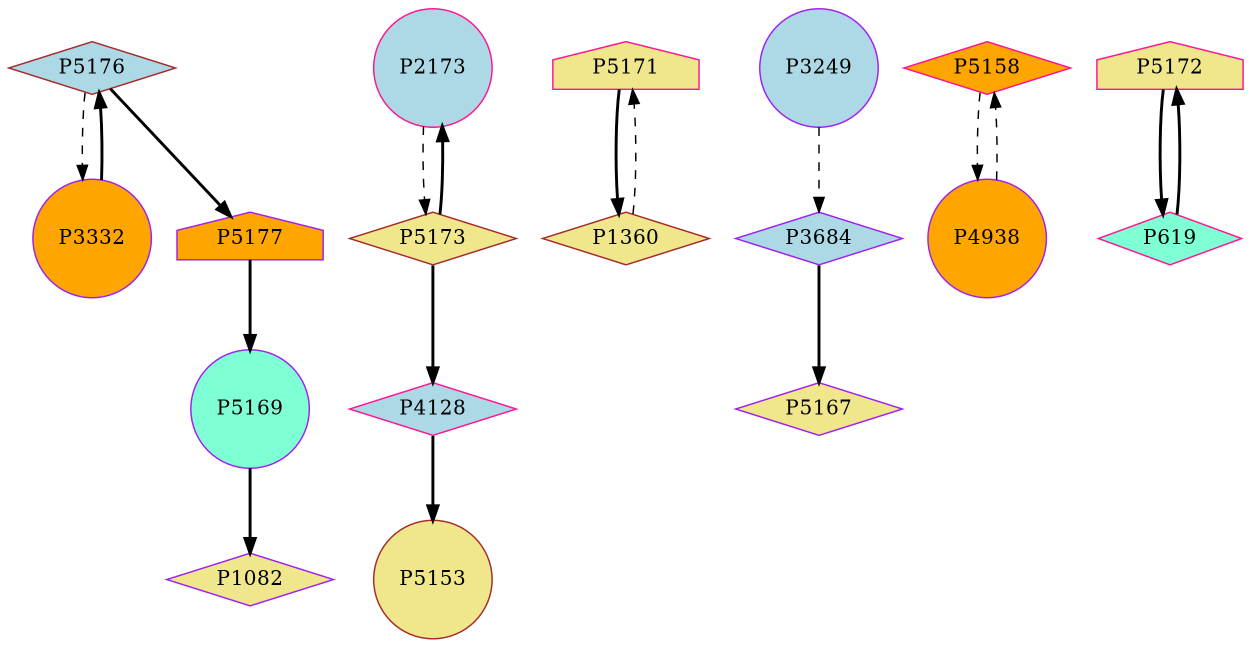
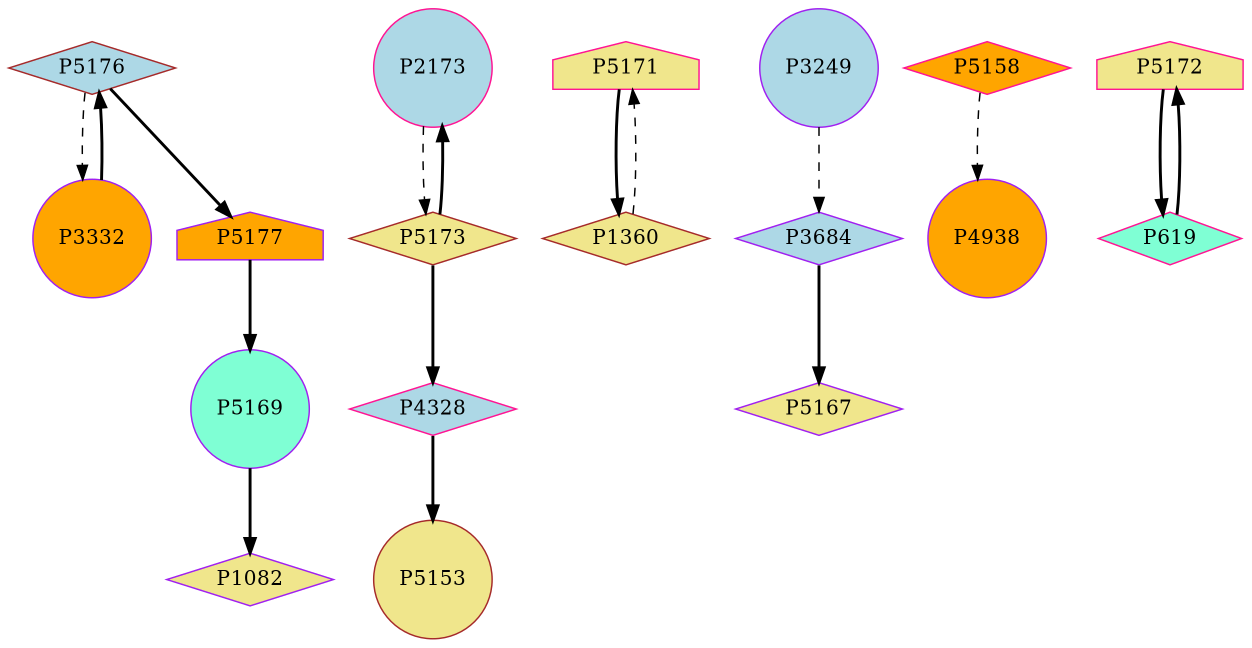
  digraph {
    node [color=purple fillcolor=khaki shape=diamond style=filled]
    edge [style=bold]
    P5176 [color=brown fillcolor=lightblue]
    P3332 [fillcolor=orange shape=circle]
    P5177 [fillcolor=orange shape=house]
    P5169 [fillcolor=aquamarine shape=circle]
    P1082
    P2173 [color=deeppink fillcolor=lightblue shape=circle]
    P5173 [color=brown]
-   P4128 [color=deeppink fillcolor=lightblue]
+   P4128 [color=deeppink fillcolor=lightblue label=P4328]
    P5153 [color=brown shape=circle]
    P5171 [color=deeppink shape=house]
    P1360 [color=brown]
    P3684 [fillcolor=lightblue]
    P5167
    P5158 [color=deeppink fillcolor=orange]
    P4938 [fillcolor=orange shape=circle]
    P5172 [color=deeppink shape=house]
    P619 [color=deeppink fillcolor=aquamarine]
    P3249 [fillcolor=lightblue shape=circle]
    P5176 -> P3332 [style=dashed]
    P5176 -> P5177
    P3332 -> P5176
    P5177 -> P5169
    P5169 -> P1082
    P2173 -> P5173 [style=dashed]
    P5173 -> P2173
    P5173 -> P4128
    P4128 -> P5153
    P5171 -> P1360
    P1360 -> P5171 [style=dashed]
    P3684 -> P5167
    P5158 -> P4938 [style=dashed]
-   P4938 -> P5158 [style=dashed]
    P5172 -> P619
    P619 -> P5172
    P3249 -> P3684 [style=dashed]
  }
